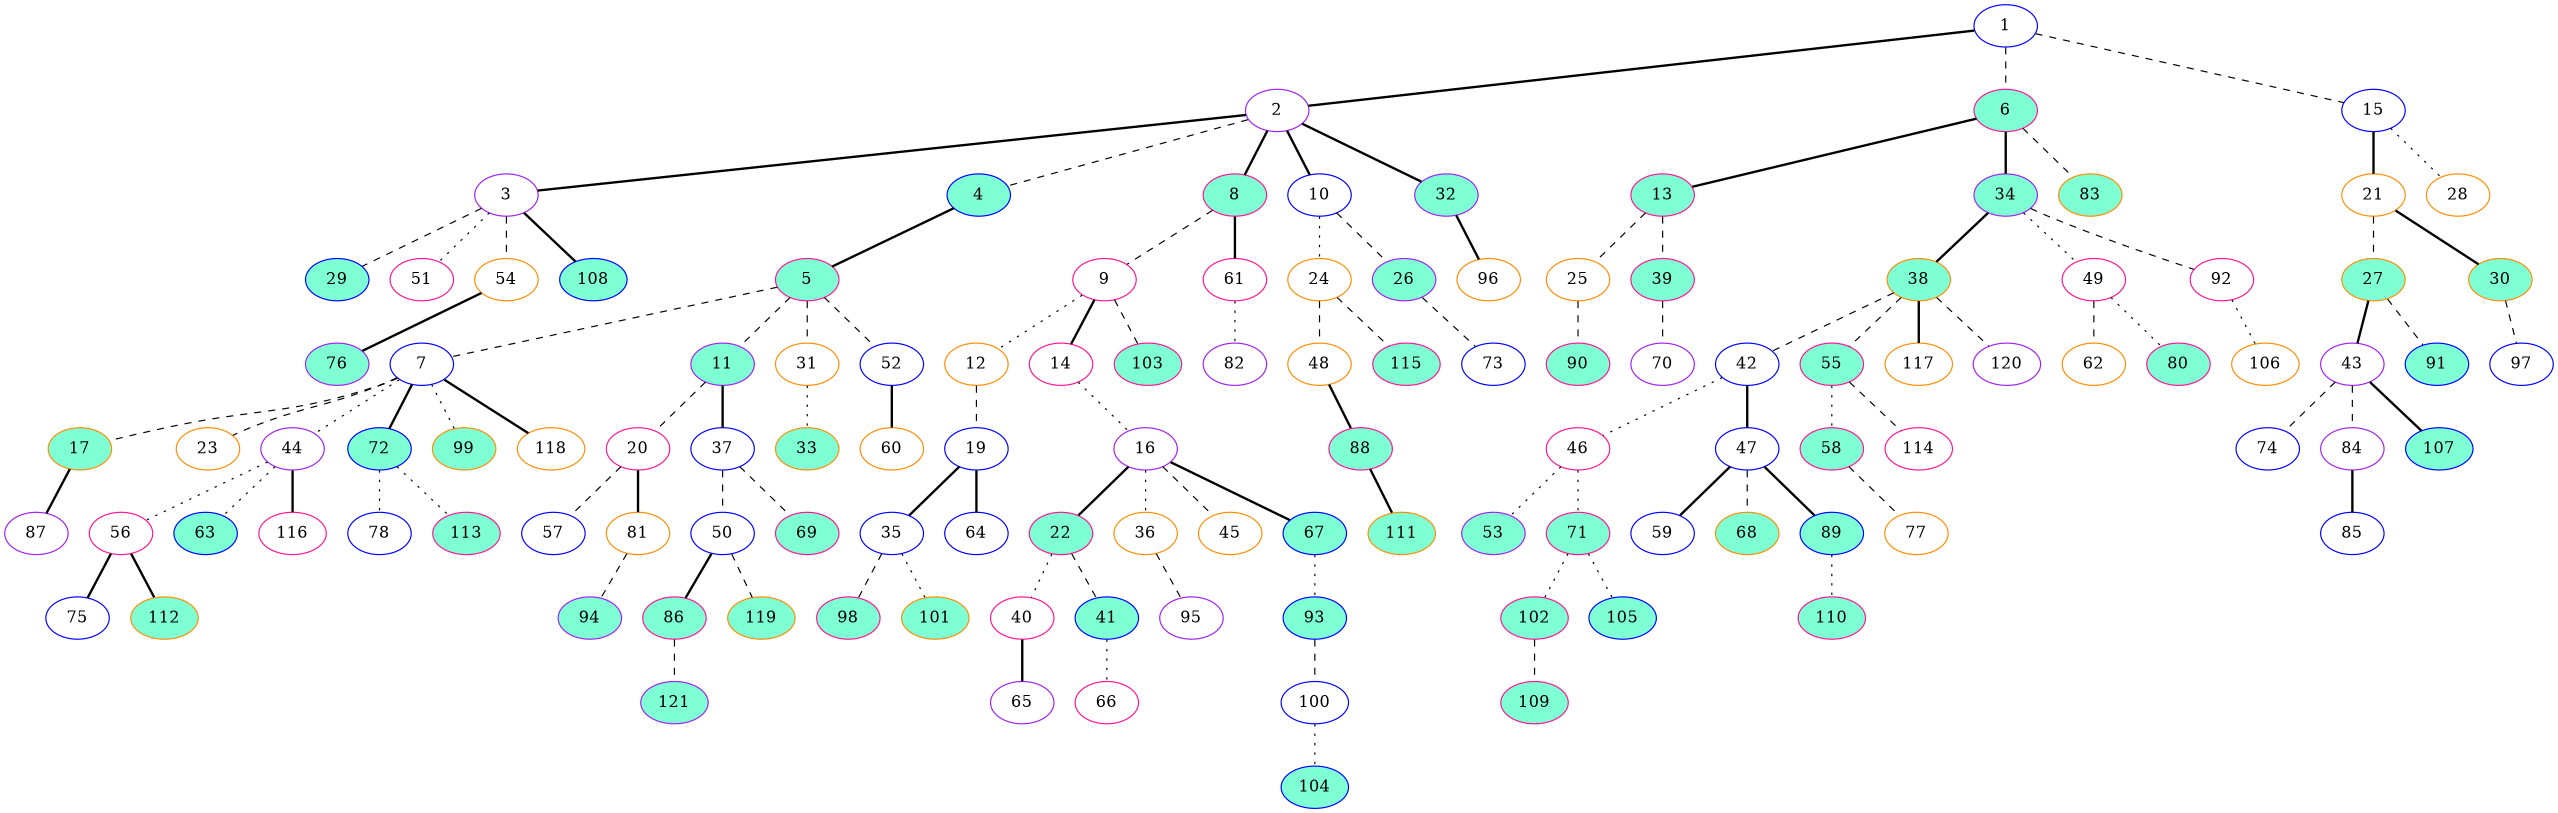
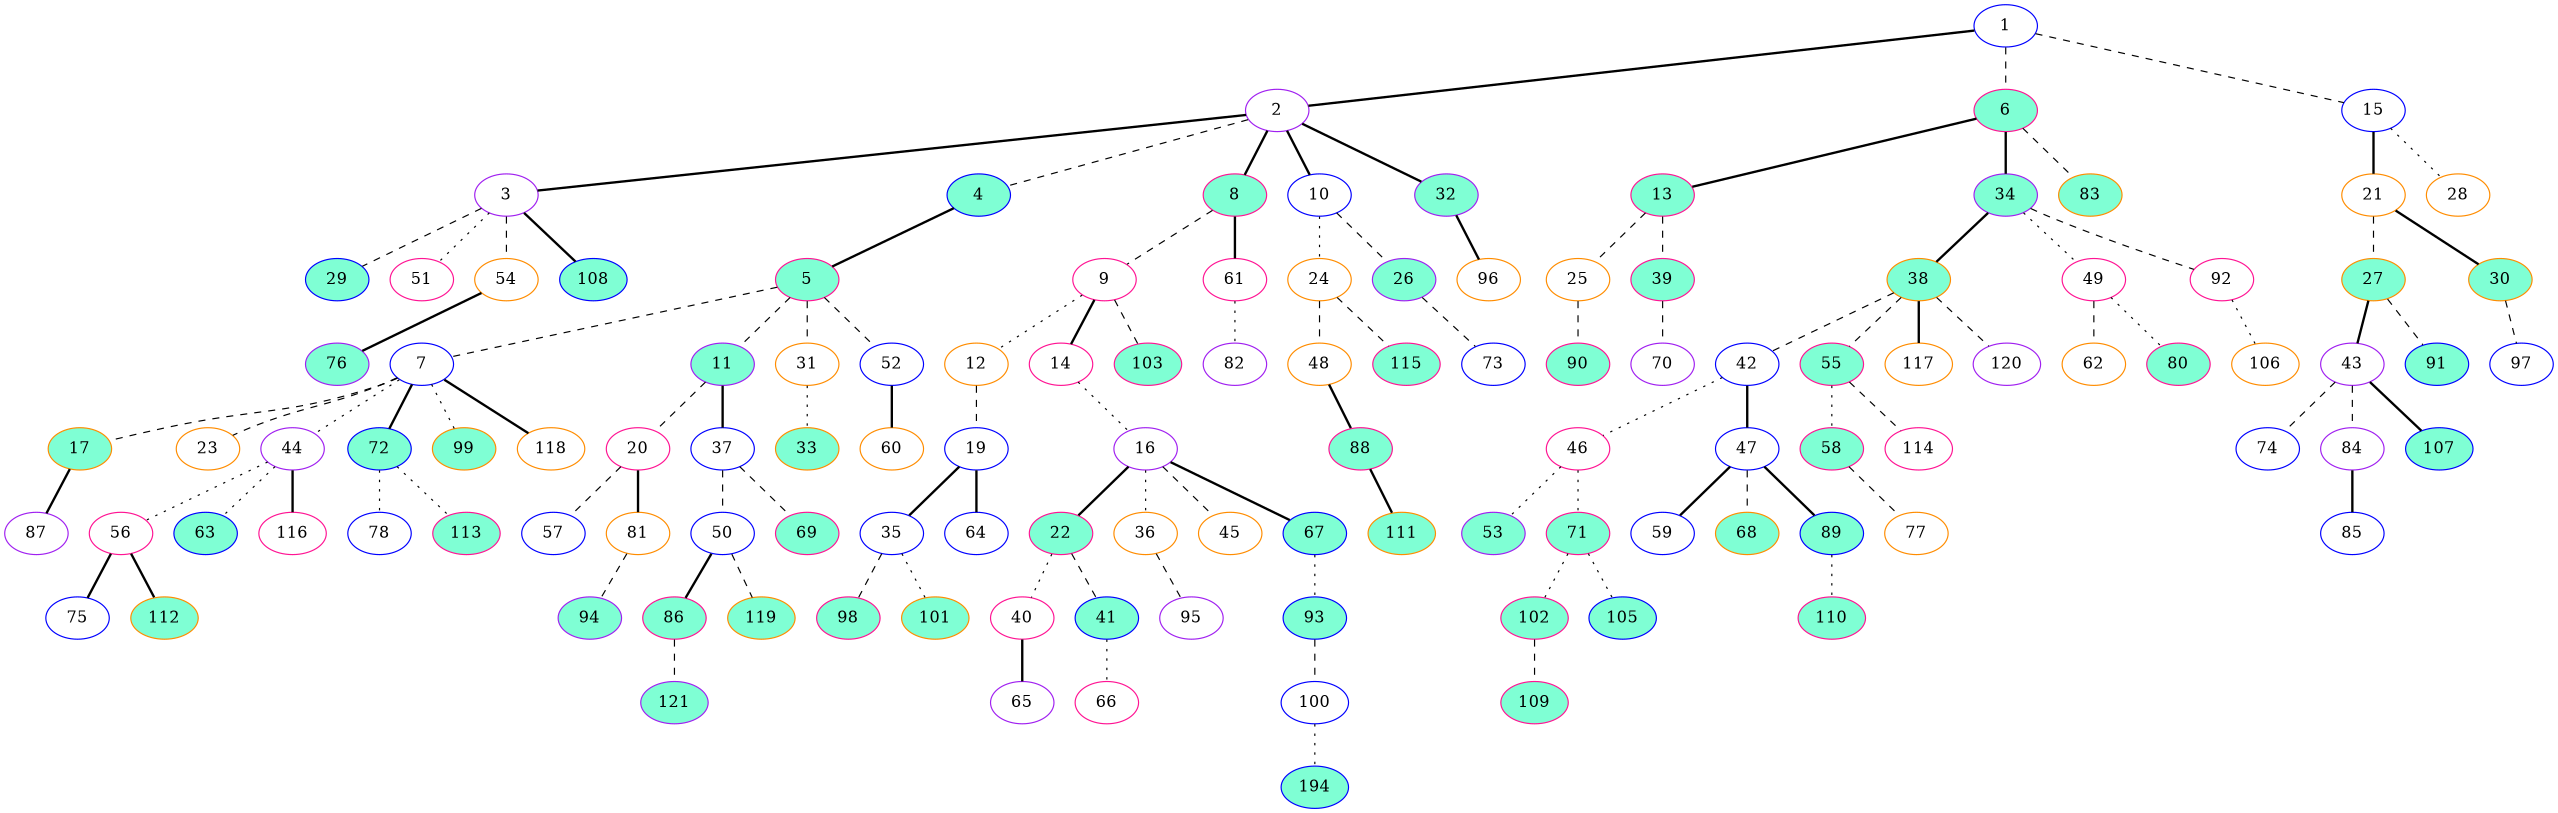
  graph {
    node [color=blue fillcolor=white style=filled]
    edge [style=dashed]
    1
    2 [color=purple]
    6 [color=deeppink fillcolor=aquamarine]
    15
    3 [color=purple]
    4 [fillcolor=aquamarine]
    8 [color=deeppink fillcolor=aquamarine]
    10
    32 [color=purple fillcolor=aquamarine]
    13 [color=deeppink fillcolor=aquamarine]
    34 [color=purple fillcolor=aquamarine]
    83 [color=darkorange fillcolor=aquamarine]
    21 [color=darkorange]
    28 [color=darkorange]
    29 [fillcolor=aquamarine]
    51 [color=deeppink]
    54 [color=darkorange]
    108 [fillcolor=aquamarine]
    5 [color=deeppink fillcolor=aquamarine]
    9 [color=deeppink]
    61 [color=deeppink]
    24 [color=darkorange]
    26 [color=purple fillcolor=aquamarine]
    96 [color=darkorange]
    76 [color=purple fillcolor=aquamarine]
    7
    11 [color=purple fillcolor=aquamarine]
    31 [color=darkorange]
    52
    17 [color=darkorange fillcolor=aquamarine]
    23 [color=darkorange]
    44 [color=purple]
    72 [fillcolor=aquamarine]
    99 [color=darkorange fillcolor=aquamarine]
    118 [color=darkorange]
    20 [color=deeppink]
    37
    33 [color=darkorange fillcolor=aquamarine]
    60 [color=darkorange]
    25 [color=darkorange]
    39 [color=deeppink fillcolor=aquamarine]
    38 [color=darkorange fillcolor=aquamarine]
    49 [color=deeppink]
    92 [color=deeppink]
    87 [color=purple]
    56 [color=deeppink]
    63 [fillcolor=aquamarine]
    116 [color=deeppink]
    78
    113 [color=deeppink fillcolor=aquamarine]
    12 [color=darkorange]
    14 [color=deeppink]
    103 [color=deeppink fillcolor=aquamarine]
    82 [color=purple]
    19
    16 [color=purple]
    48 [color=darkorange]
    115 [color=deeppink fillcolor=aquamarine]
    73
    57
    81 [color=darkorange]
    50
    69 [color=deeppink fillcolor=aquamarine]
    35
    64
    90 [color=deeppink fillcolor=aquamarine]
    70 [color=purple]
    22 [color=deeppink fillcolor=aquamarine]
    36 [color=darkorange]
    45 [color=darkorange]
    67 [fillcolor=aquamarine]
    27 [color=darkorange fillcolor=aquamarine]
    30 [color=darkorange fillcolor=aquamarine]
    40 [color=deeppink]
    41 [fillcolor=aquamarine]
    95 [color=purple]
    93 [fillcolor=aquamarine]
    98 [color=deeppink fillcolor=aquamarine]
    101 [color=darkorange fillcolor=aquamarine]
    94 [color=purple fillcolor=aquamarine]
    43 [color=purple]
    91 [fillcolor=aquamarine]
    97
    65 [color=purple]
    66 [color=deeppink]
    88 [color=deeppink fillcolor=aquamarine]
    74
    84 [color=purple]
    107 [fillcolor=aquamarine]
    42
    55 [color=deeppink fillcolor=aquamarine]
    117 [color=darkorange]
    120 [color=purple]
    62 [color=darkorange]
    80 [color=deeppink fillcolor=aquamarine]
    106 [color=darkorange]
    86 [color=deeppink fillcolor=aquamarine]
    119 [color=darkorange fillcolor=aquamarine]
    46 [color=deeppink]
    47
    58 [color=deeppink fillcolor=aquamarine]
    114 [color=deeppink]
    53 [color=purple fillcolor=aquamarine]
    71 [color=deeppink fillcolor=aquamarine]
    59
    68 [color=darkorange fillcolor=aquamarine]
    89 [fillcolor=aquamarine]
    85
    75
    112 [color=darkorange fillcolor=aquamarine]
    102 [color=deeppink fillcolor=aquamarine]
    105 [fillcolor=aquamarine]
    110 [color=deeppink fillcolor=aquamarine]
    111 [color=darkorange fillcolor=aquamarine]
    121 [color=purple fillcolor=aquamarine]
    77 [color=darkorange]
    100
    109 [color=deeppink fillcolor=aquamarine]
-   104 [fillcolor=aquamarine]
+   104 [fillcolor=aquamarine label=194]
    1 -- 2 [style=bold]
    1 -- 6
    1 -- 15
    2 -- 3 [style=bold]
    2 -- 4
    2 -- 8 [style=bold]
    2 -- 10 [style=bold]
    2 -- 32 [style=bold]
    6 -- 13 [style=bold]
    6 -- 34 [style=bold]
    6 -- 83
    15 -- 21 [style=bold]
    15 -- 28 [style=dotted]
    3 -- 29
    3 -- 51 [style=dotted]
    3 -- 54
    3 -- 108 [style=bold]
    4 -- 5 [style=bold]
    8 -- 9
    8 -- 61 [style=bold]
    10 -- 24 [style=dotted]
    10 -- 26
    32 -- 96 [style=bold]
    13 -- 25
    13 -- 39
    34 -- 38 [style=bold]
    34 -- 49 [style=dotted]
    34 -- 92
    21 -- 27
    21 -- 30 [style=bold]
    54 -- 76 [style=bold]
    5 -- 7
    5 -- 11
    5 -- 31
    5 -- 52
    9 -- 12 [style=dotted]
    9 -- 14 [style=bold]
    9 -- 103
    61 -- 82 [style=dotted]
    24 -- 48
    24 -- 115
    26 -- 73
    7 -- 17
    7 -- 23
    7 -- 44 [style=dotted]
    7 -- 72 [style=bold]
    7 -- 99 [style=dotted]
    7 -- 118 [style=bold]
    11 -- 20
    11 -- 37 [style=bold]
    31 -- 33 [style=dotted]
    52 -- 60 [style=bold]
    17 -- 87 [style=bold]
    44 -- 56 [style=dotted]
    44 -- 63 [style=dotted]
    44 -- 116 [style=bold]
    72 -- 78 [style=dotted]
    72 -- 113 [style=dotted]
    20 -- 57
    20 -- 81 [style=bold]
    37 -- 50
    37 -- 69
    25 -- 90
    39 -- 70
    38 -- 42
    38 -- 55
    38 -- 117 [style=bold]
    38 -- 120
    49 -- 62
    49 -- 80 [style=dotted]
    92 -- 106 [style=dotted]
    56 -- 75 [style=bold]
    56 -- 112 [style=bold]
    12 -- 19
    14 -- 16 [style=dotted]
    19 -- 35 [style=bold]
    19 -- 64 [style=bold]
    16 -- 22 [style=bold]
    16 -- 36 [style=dotted]
    16 -- 45
    16 -- 67 [style=bold]
    48 -- 88 [style=bold]
    81 -- 94
    50 -- 86 [style=bold]
    50 -- 119
    35 -- 98
    35 -- 101 [style=dotted]
    22 -- 40 [style=dotted]
    22 -- 41
    36 -- 95
    67 -- 93 [style=dotted]
    27 -- 43 [style=bold]
    27 -- 91
    30 -- 97
    40 -- 65 [style=bold]
    41 -- 66 [style=dotted]
    93 -- 100
    43 -- 74
    43 -- 84
    43 -- 107 [style=bold]
    88 -- 111 [style=bold]
    84 -- 85 [style=bold]
    42 -- 46 [style=dotted]
    42 -- 47 [style=bold]
    55 -- 58 [style=dotted]
    55 -- 114
    86 -- 121
    46 -- 53 [style=dotted]
    46 -- 71 [style=dotted]
    47 -- 59 [style=bold]
    47 -- 68
    47 -- 89 [style=bold]
    58 -- 77
    71 -- 102 [style=dotted]
    71 -- 105 [style=dotted]
    89 -- 110 [style=dotted]
    102 -- 109
    100 -- 104 [style=dotted]
  }
